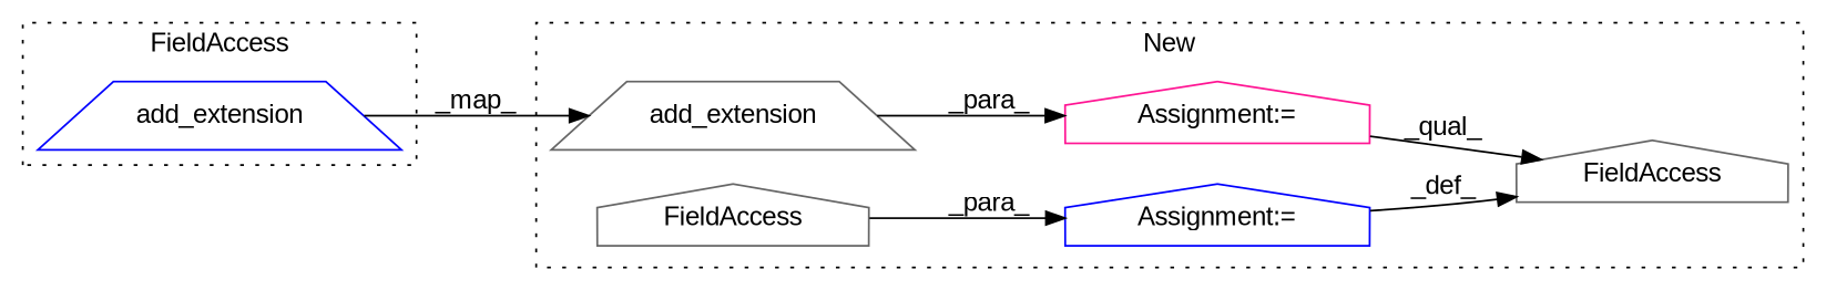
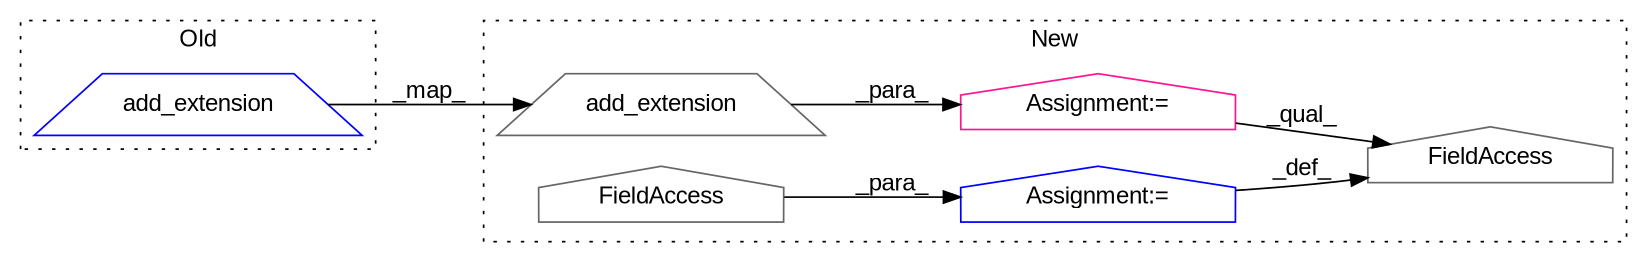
  digraph {
    rankdir=LR
    fontname="Liberation Sans"
    node [a=32 l="14,1" shape=house color=gray40 fontname="Liberation Sans"]
    edge [fontname="Liberation Sans"]
    n1 [label=add_extension s="1407,1760" shape=trapezium]
    n2 [a=22 l=27 label=FieldAccess s=1767]
    n3 [a=7 l=1 label="Assignment:=" s=1794 color=blue]
    n4 [a=7 l=1 label="Assignment:=" s=1399 color=deeppink]
    n5 [a=22 l=18 label=FieldAccess s=1795]
    n6 [label=add_extension s="1312,1665" shape=trapezium color=blue]
    subgraph cluster_1 {
      label=New
      style=dotted
      n1
      n2
      n3
      n4
      n5
    }
    subgraph cluster_2 {
-     label=FieldAccess
+     label=Old
      style=dotted
      n6
    }
    n1 -> n4 [label=_para_]
    n3 -> n2 [label=_def_]
    n4 -> n2 [label=_qual_]
    n5 -> n3 [label=_para_]
    n6 -> n1 [label=_map_]
  }
